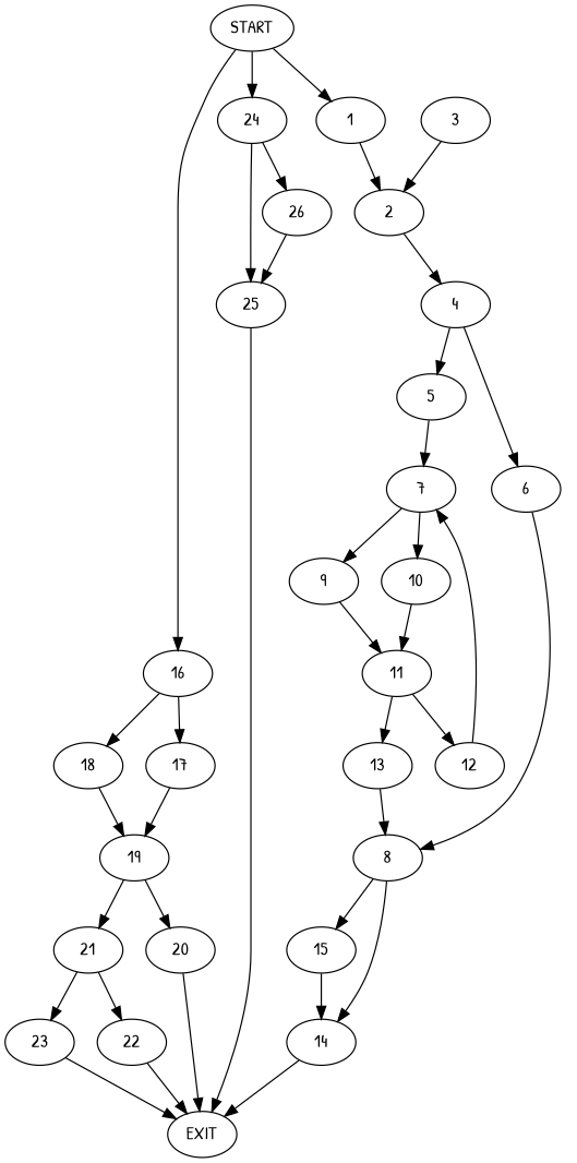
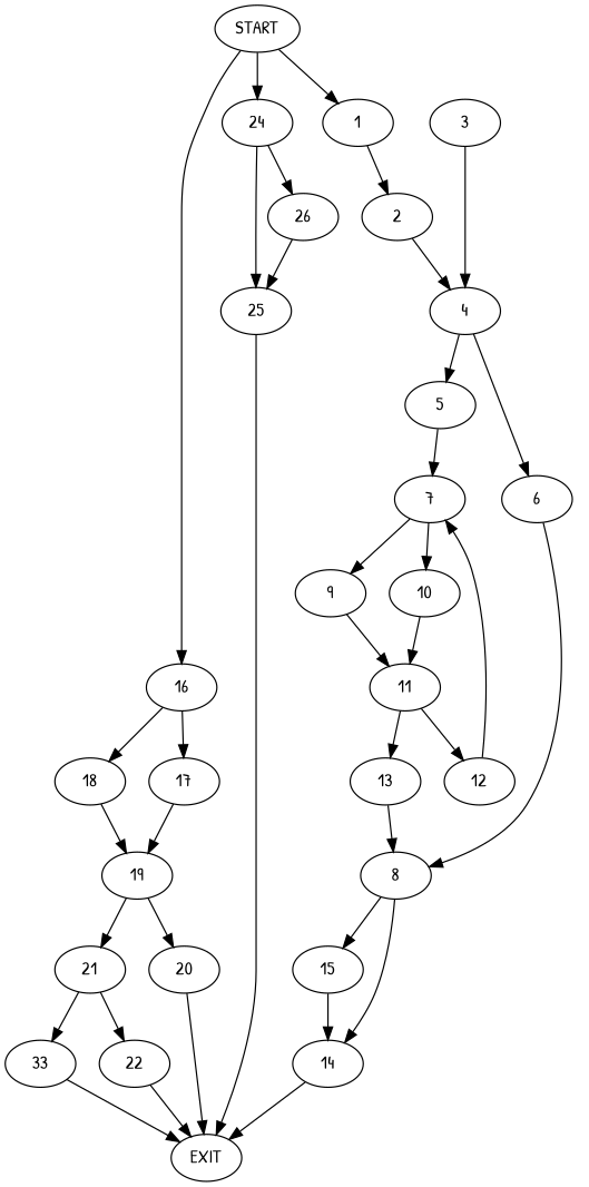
  digraph {
    fontname="Patrick Hand"
    node [fontname="Patrick Hand"]
    edge [fontname="Patrick Hand"]
    n1 [label=START]
    1
    16
    24
    2
    17
    18
    25
    26
    n10 [label=EXIT]
    4
    3
    5
    6
    7
    8
    9
    10
    14
    15
    11
    12
    13
    19
    20
    21
    22
-   23
+   23 [label=33]
    n1 -> 1
    n1 -> 16
    n1 -> 24
    1 -> 2
    16 -> 17
    16 -> 18
    24 -> 25
    24 -> 26
    2 -> 4
    17 -> 19
    18 -> 19
    25 -> n10
    26 -> 25
    4 -> 5
    4 -> 6
-   3 -> 2
+   3 -> 4
    5 -> 7
    6 -> 8
    7 -> 9
    7 -> 10
    8 -> 14
    8 -> 15
    9 -> 11
    10 -> 11
    14 -> n10
    15 -> 14
    11 -> 12
    11 -> 13
    12 -> 7
    13 -> 8
    19 -> 20
    19 -> 21
    20 -> n10
    21 -> 22
    21 -> 23
    22 -> n10
    23 -> n10
  }
